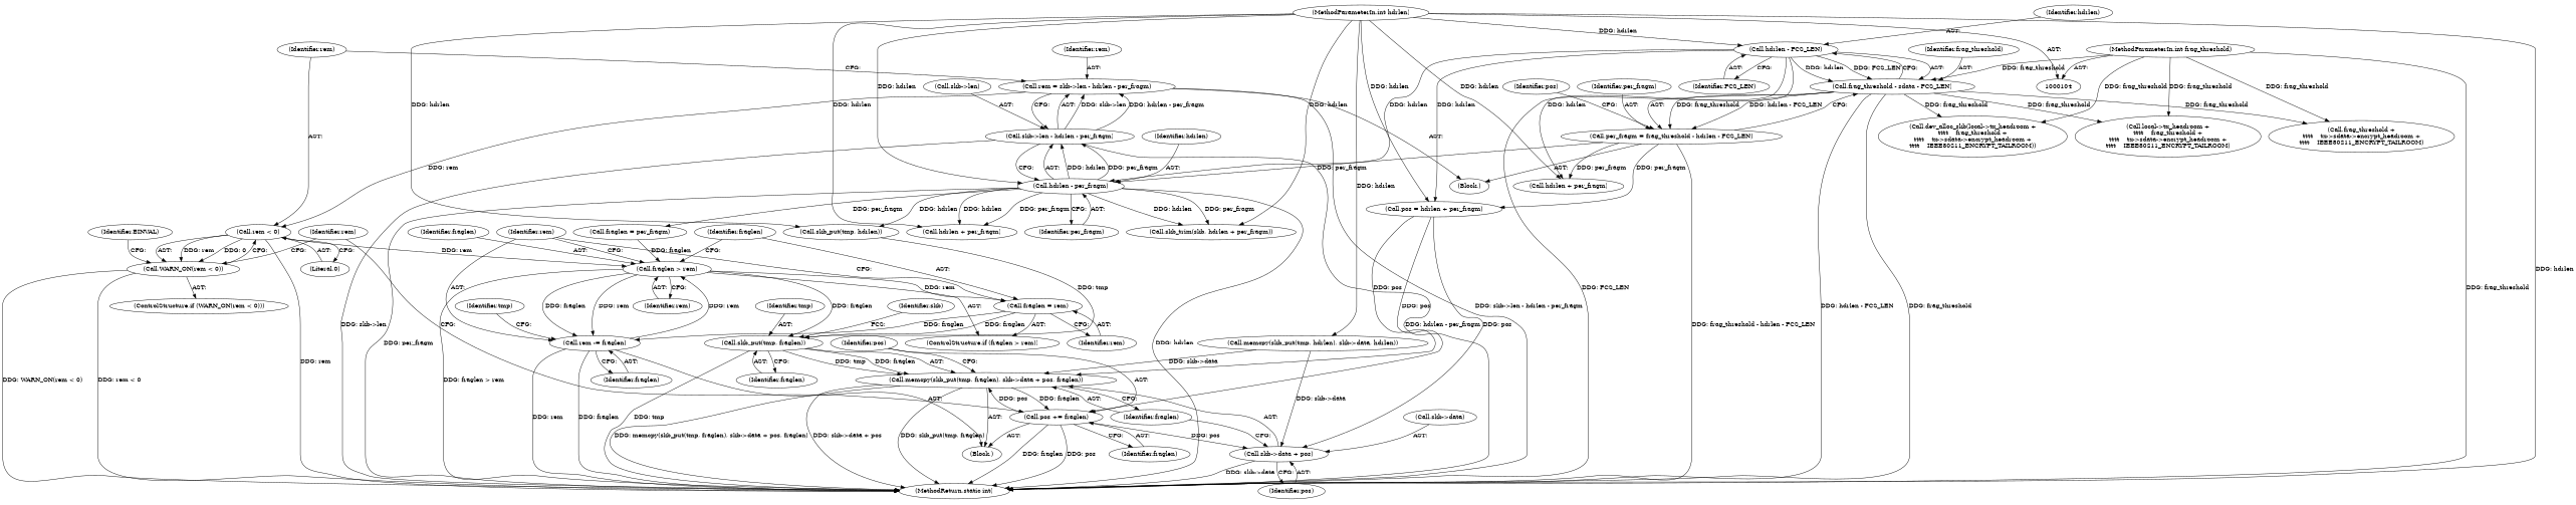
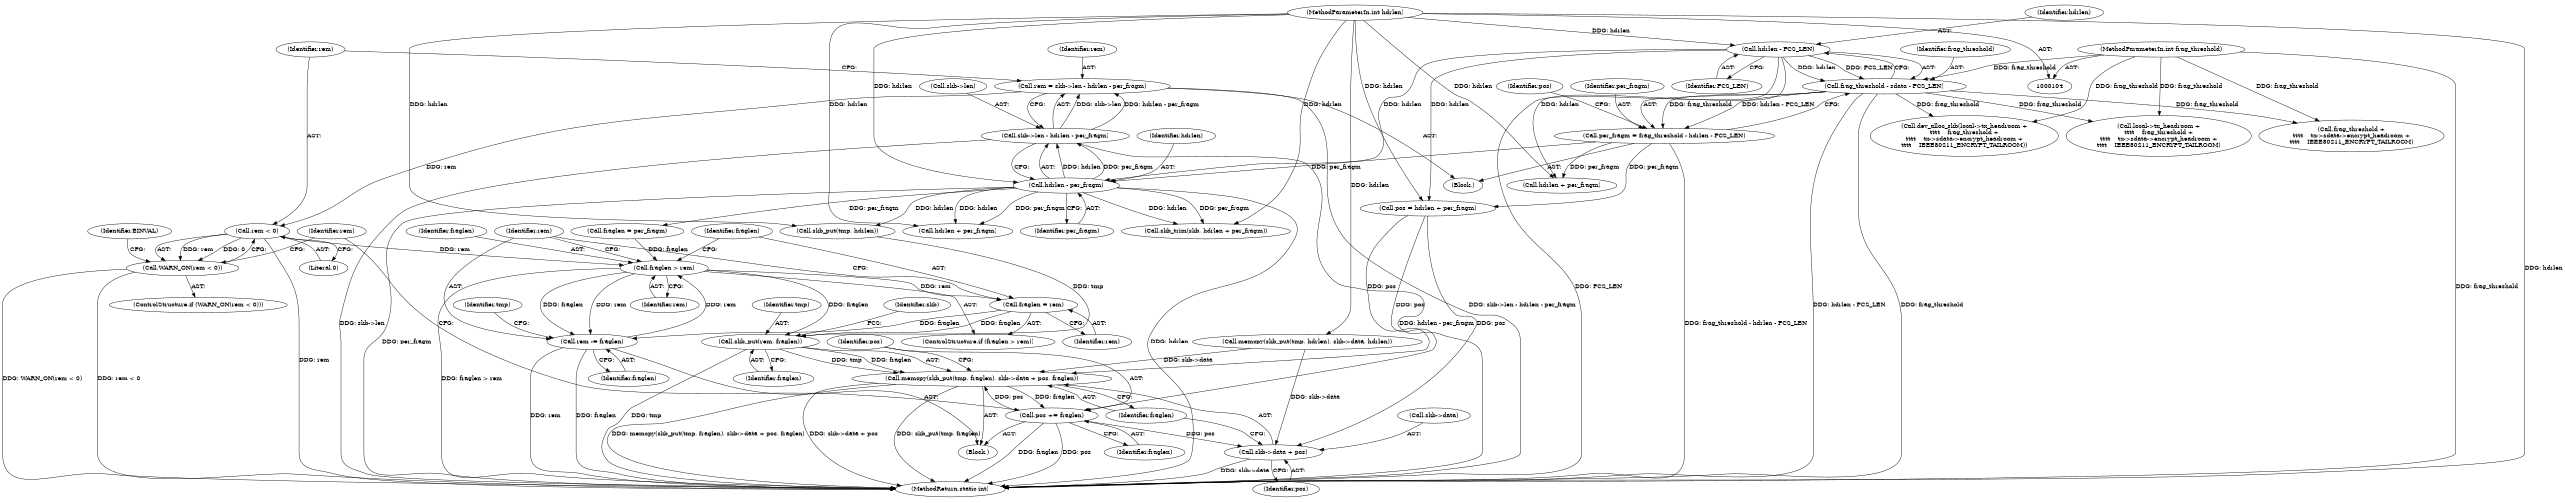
  digraph {
    n1 [label="(Call,rem = skb->len - hdrlen - per_fragm)"]
    n2 [label="(Call,skb->len - hdrlen - per_fragm)"]
    n3 [label="(Call,rem < 0)"]
    n4 [label="(MethodReturn,static int)"]
    n5 [label="(Block,)"]
    n6 [label="(Call,hdrlen - per_fragm)"]
    n7 [label="(Call,WARN_ON(rem < 0))"]
    n8 [label="(Call,fraglen > rem)"]
    n9 [label="(Literal,0)"]
    n10 [label="(Identifier,per_fragm)"]
    n11 [label="(Call,fraglen = per_fragm)"]
    n12 [label="(Call,skb_trim(skb, hdrlen + per_fragm))"]
    n13 [label="(Call,hdrlen + per_fragm)"]
    n14 [label="(Call,skb_put(tmp, hdrlen))"]
-   n15 [label="(Call,skb_put(tmp, fraglen))"]
+   n15 [label="(Call,skb_put(rem, fraglen))"]
    n16 [label="(MethodParameterIn,int hdrlen)"]
    n17 [label="(Call,hdrlen - FCS_LEN)"]
    n18 [label="(Call,hdrlen + per_fragm)"]
    n19 [label="(Call,pos = hdrlen + per_fragm)"]
    n20 [label="(Call,memcpy(skb_put(tmp, hdrlen), skb->data, hdrlen))"]
    1000104
    n22 [label="(Call,frag_threshold - sdata - FCS_LEN)"]
    n23 [label="(Identifier,FCS_LEN)"]
    n24 [label="(Call,memcpy(skb_put(tmp, fraglen), skb->data + pos, fraglen))"]
    n25 [label="(Call,pos += fraglen)"]
    n26 [label="(Call,skb->data + pos)"]
    n27 [label="(Call,per_fragm = frag_threshold - hdrlen - FCS_LEN)"]
    n28 [label="(Call,dev_alloc_skb(local->tx_headroom +\n\t\t\t\t    frag_threshold +\n\t\t\t\t    tx->sdata->encrypt_headroom +\n\t\t\t\t    IEEE80211_ENCRYPT_TAILROOM))"]
    n29 [label="(Call,local->tx_headroom +\n\t\t\t\t    frag_threshold +\n\t\t\t\t    tx->sdata->encrypt_headroom +\n\t\t\t\t    IEEE80211_ENCRYPT_TAILROOM)"]
    n30 [label="(Call,frag_threshold +\n\t\t\t\t    tx->sdata->encrypt_headroom +\n\t\t\t\t    IEEE80211_ENCRYPT_TAILROOM)"]
    n31 [label="(MethodParameterIn,int frag_threshold)"]
    n32 [label="(ControlStructure,if (WARN_ON(rem < 0)))"]
    n33 [label="(Call,fraglen = rem)"]
    n34 [label="(Call,rem -= fraglen)"]
    n35 [label="(ControlStructure,if (fraglen > rem))"]
    n36 [label="(Identifier,rem)"]
    n37 [label="(Identifier,rem)"]
    n38 [label="(Identifier,fraglen)"]
    n39 [label="(Block,)"]
    n40 [label="(Identifier,fraglen)"]
    n41 [label="(Identifier,fraglen)"]
    n42 [label="(Identifier,fraglen)"]
    n43 [label="(Identifier,pos)"]
    n44 [label="(Identifier,pos)"]
    n45 [label="(Identifier,frag_threshold)"]
    n46 [label="(Identifier,skb)"]
    n47 [label="(Identifier,rem)"]
    n48 [label="(Identifier,hdrlen)"]
    n49 [label="(Identifier,rem)"]
    n50 [label="(Identifier,per_fragm)"]
    n51 [label="(Call,skb->len)"]
    n52 [label="(Identifier,hdrlen)"]
    n53 [label="(Call,skb->data)"]
    n54 [label="(Identifier,fraglen)"]
    n55 [label="(Identifier,fraglen)"]
    n56 [label="(Identifier,tmp)"]
    n57 [label="(Identifier,EINVAL)"]
    n58 [label="(Identifier,pos)"]
    n59 [label="(Identifier,tmp)"]
    n60 [label="(Identifier,rem)"]
    n61 [label="(Identifier,rem)"]
    n1 -> n2 [label="CFG: "]
    n1 -> n3 [label="DDG: rem"]
    n1 -> n4 [label="DDG: skb->len - hdrlen - per_fragm"]
    n1 -> n5 [label="AST: "]
    n2 -> n1 [label="AST: "]
    n2 -> n1 [label="DDG: skb->len"]
    n2 -> n1 [label="DDG: hdrlen - per_fragm"]
    n2 -> n4 [label="DDG: hdrlen - per_fragm"]
    n2 -> n4 [label="DDG: skb->len"]
    n2 -> n6 [label="CFG: "]
    n3 -> n4 [label="DDG: rem"]
    n3 -> n7 [label="AST: "]
    n3 -> n7 [label="DDG: rem"]
    n3 -> n7 [label="DDG: 0"]
    n3 -> n8 [label="DDG: rem"]
    n3 -> n9 [label="CFG: "]
    n6 -> n2 [label="AST: "]
    n6 -> n2 [label="DDG: hdrlen"]
    n6 -> n2 [label="DDG: per_fragm"]
    n6 -> n4 [label="DDG: per_fragm"]
    n6 -> n4 [label="DDG: hdrlen"]
    n6 -> n10 [label="CFG: "]
    n6 -> n11 [label="DDG: per_fragm"]
    n6 -> n12 [label="DDG: hdrlen"]
    n6 -> n12 [label="DDG: per_fragm"]
    n6 -> n13 [label="DDG: hdrlen"]
    n6 -> n13 [label="DDG: per_fragm"]
    n6 -> n14 [label="DDG: hdrlen"]
    n7 -> n3 [label="CFG: "]
    n7 -> n4 [label="DDG: rem < 0"]
    n7 -> n4 [label="DDG: WARN_ON(rem < 0)"]
    n7 -> n32 [label="AST: "]
    n8 -> n4 [label="DDG: fraglen > rem"]
    n8 -> n15 [label="DDG: fraglen"]
    n8 -> n33 [label="DDG: rem"]
    n8 -> n34 [label="DDG: fraglen"]
    n8 -> n34 [label="DDG: rem"]
    n8 -> n35 [label="AST: "]
    n8 -> n36 [label="CFG: "]
    n9 -> n3 [label="AST: "]
    n10 -> n6 [label="AST: "]
    n11 -> n8 [label="DDG: fraglen"]
    n14 -> n15 [label="DDG: tmp"]
    n15 -> n4 [label="DDG: tmp"]
    n15 -> n24 [label="AST: "]
    n15 -> n24 [label="DDG: tmp"]
    n15 -> n24 [label="DDG: fraglen"]
    n15 -> n40 [label="CFG: "]
    n16 -> n4 [label="DDG: hdrlen"]
    n16 -> n6 [label="DDG: hdrlen"]
    n16 -> n12 [label="DDG: hdrlen"]
    n16 -> n13 [label="DDG: hdrlen"]
    n16 -> n14 [label="DDG: hdrlen"]
    n16 -> n17 [label="DDG: hdrlen"]
    n16 -> n18 [label="DDG: hdrlen"]
    n16 -> n19 [label="DDG: hdrlen"]
    n16 -> n20 [label="DDG: hdrlen"]
    n16 -> 1000104 [label="AST: "]
    n17 -> n4 [label="DDG: FCS_LEN"]
    n17 -> n6 [label="DDG: hdrlen"]
    n17 -> n18 [label="DDG: hdrlen"]
    n17 -> n19 [label="DDG: hdrlen"]
    n17 -> n22 [label="AST: "]
    n17 -> n22 [label="DDG: hdrlen"]
    n17 -> n22 [label="DDG: FCS_LEN"]
    n17 -> n23 [label="CFG: "]
    n19 -> n24 [label="DDG: pos"]
    n19 -> n25 [label="DDG: pos"]
    n19 -> n26 [label="DDG: pos"]
    n20 -> n24 [label="DDG: skb->data"]
    n20 -> n26 [label="DDG: skb->data"]
    n22 -> n4 [label="DDG: hdrlen - FCS_LEN"]
    n22 -> n4 [label="DDG: frag_threshold"]
    n22 -> n17 [label="CFG: "]
    n22 -> n27 [label="AST: "]
    n22 -> n27 [label="DDG: frag_threshold"]
    n22 -> n27 [label="DDG: hdrlen - FCS_LEN"]
    n22 -> n28 [label="DDG: frag_threshold"]
    n22 -> n29 [label="DDG: frag_threshold"]
    n22 -> n30 [label="DDG: frag_threshold"]
    n23 -> n17 [label="AST: "]
    n24 -> n4 [label="DDG: skb->data + pos"]
    n24 -> n4 [label="DDG: skb_put(tmp, fraglen)"]
    n24 -> n4 [label="DDG: memcpy(skb_put(tmp, fraglen), skb->data + pos, fraglen)"]
    n24 -> n25 [label="DDG: fraglen"]
    n24 -> n39 [label="AST: "]
    n24 -> n41 [label="CFG: "]
    n25 -> n4 [label="DDG: fraglen"]
    n25 -> n4 [label="DDG: pos"]
    n25 -> n24 [label="DDG: pos"]
    n25 -> n26 [label="DDG: pos"]
    n25 -> n39 [label="AST: "]
    n25 -> n42 [label="CFG: "]
    n26 -> n4 [label="DDG: skb->data"]
    n26 -> n24 [label="AST: "]
    n26 -> n43 [label="CFG: "]
    n27 -> n4 [label="DDG: frag_threshold - hdrlen - FCS_LEN"]
    n27 -> n5 [label="AST: "]
    n27 -> n6 [label="DDG: per_fragm"]
    n27 -> n18 [label="DDG: per_fragm"]
    n27 -> n19 [label="DDG: per_fragm"]
    n27 -> n22 [label="CFG: "]
    n31 -> n4 [label="DDG: frag_threshold"]
    n31 -> 1000104 [label="AST: "]
    n31 -> n22 [label="DDG: frag_threshold"]
    n31 -> n28 [label="DDG: frag_threshold"]
    n31 -> n29 [label="DDG: frag_threshold"]
    n31 -> n30 [label="DDG: frag_threshold"]
    n33 -> n15 [label="DDG: fraglen"]
    n33 -> n34 [label="DDG: fraglen"]
    n33 -> n35 [label="AST: "]
    n33 -> n37 [label="CFG: "]
    n34 -> n4 [label="DDG: fraglen"]
    n34 -> n4 [label="DDG: rem"]
    n34 -> n8 [label="DDG: rem"]
    n34 -> n38 [label="CFG: "]
    n34 -> n39 [label="AST: "]
    n36 -> n8 [label="AST: "]
    n37 -> n33 [label="AST: "]
    n38 -> n34 [label="AST: "]
    n40 -> n15 [label="AST: "]
    n41 -> n24 [label="AST: "]
    n41 -> n26 [label="CFG: "]
    n42 -> n25 [label="AST: "]
    n43 -> n26 [label="AST: "]
    n44 -> n27 [label="CFG: "]
    n45 -> n22 [label="AST: "]
    n46 -> n15 [label="FCS: "]
    n47 -> n7 [label="CFG: "]
    n47 -> n25 [label="CFG: "]
    n48 -> n6 [label="AST: "]
    n49 -> n8 [label="CFG: "]
    n49 -> n33 [label="CFG: "]
    n49 -> n34 [label="AST: "]
    n50 -> n27 [label="AST: "]
    n51 -> n2 [label="AST: "]
    n52 -> n17 [label="AST: "]
    n53 -> n26 [label="AST: "]
    n54 -> n8 [label="AST: "]
    n55 -> n8 [label="CFG: "]
    n55 -> n33 [label="AST: "]
    n56 -> n34 [label="CFG: "]
    n57 -> n7 [label="CFG: "]
    n58 -> n24 [label="CFG: "]
    n58 -> n25 [label="AST: "]
    n59 -> n15 [label="AST: "]
    n60 -> n1 [label="AST: "]
    n61 -> n1 [label="CFG: "]
    n61 -> n3 [label="AST: "]
  }
